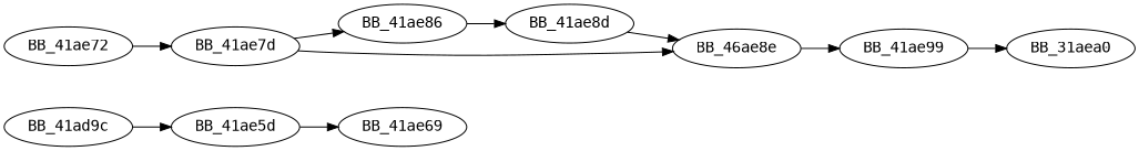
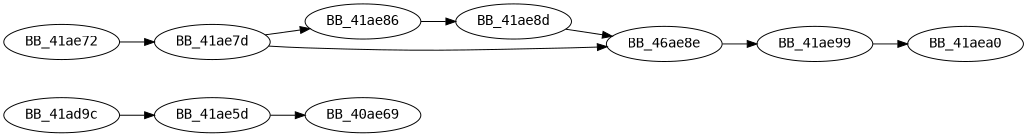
  digraph {
    fontname="DejaVu Sans Mono"
    rankdir=LR
    node [fontname="DejaVu Sans Mono"]
    edge [fontname="DejaVu Sans Mono"]
    BB_41ad9c
    BB_41ae5d
-   BB_41ae69
+   BB_41ae69 [label=BB_40ae69]
    BB_41ae72
    BB_41ae7d
    BB_41ae86
    n7 [label=BB_46ae8e]
    BB_41ae8d
    BB_41ae99
-   BB_41aea0 [label=BB_31aea0]
+   BB_41aea0
    BB_41ad9c -> BB_41ae5d
    BB_41ae5d -> BB_41ae69
    BB_41ae72 -> BB_41ae7d
    BB_41ae7d -> BB_41ae86
    BB_41ae7d -> n7
    BB_41ae86 -> BB_41ae8d
    n7 -> BB_41ae99
    BB_41ae8d -> n7
    BB_41ae99 -> BB_41aea0
  }
